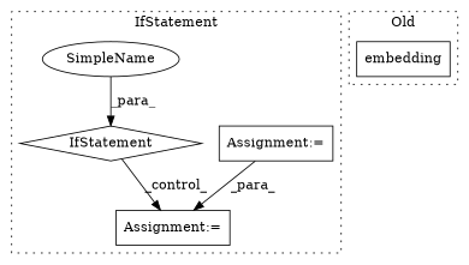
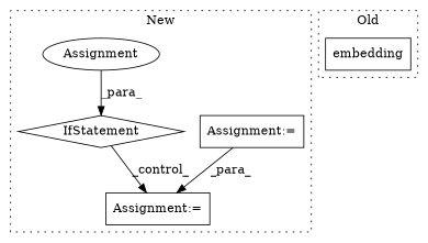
  digraph {
    node [a=7 l=1 shape=box]
    n1 [a=25 l="4,2" label=IfStatement s="1957,1975" shape=diamond]
    n2 [label="Assignment:=" s=2025]
    n3 [label="Assignment:=" s=1689]
-   n4 [a=42 l=14 label=SimpleName s=1961 shape=ellipse]
+   n4 [a=42 l=14 label=Assignment s=1961 shape=ellipse]
    n5 [a=32 l="10,1" label=embedding s="1331,1377"]
    subgraph cluster_1 {
-     label=IfStatement
+     label=New
      style=dotted
      n1
      n2
      n3
      n4
    }
    subgraph cluster_2 {
      label=Old
      style=dotted
      n5
    }
    n1 -> n2 [label=_control_]
    n3 -> n2 [label=_para_]
    n4 -> n1 [label=_para_]
  }
